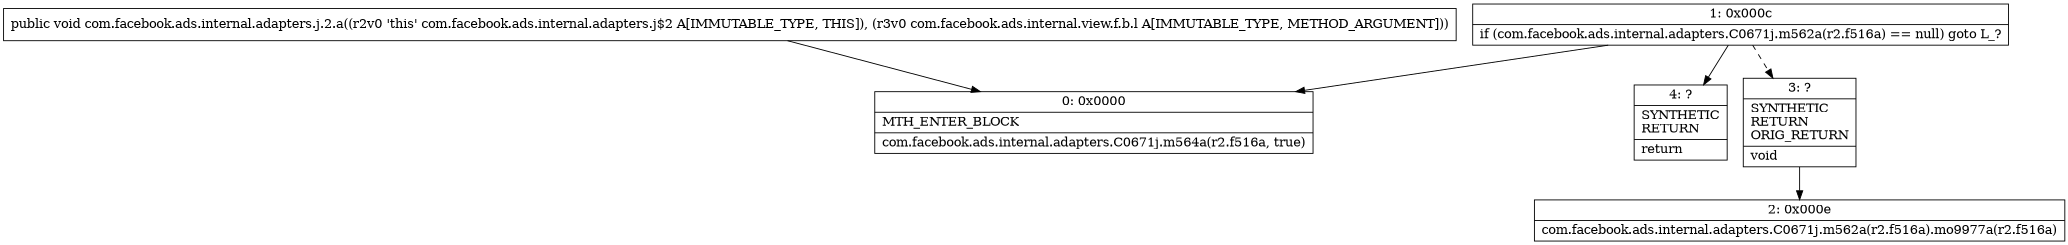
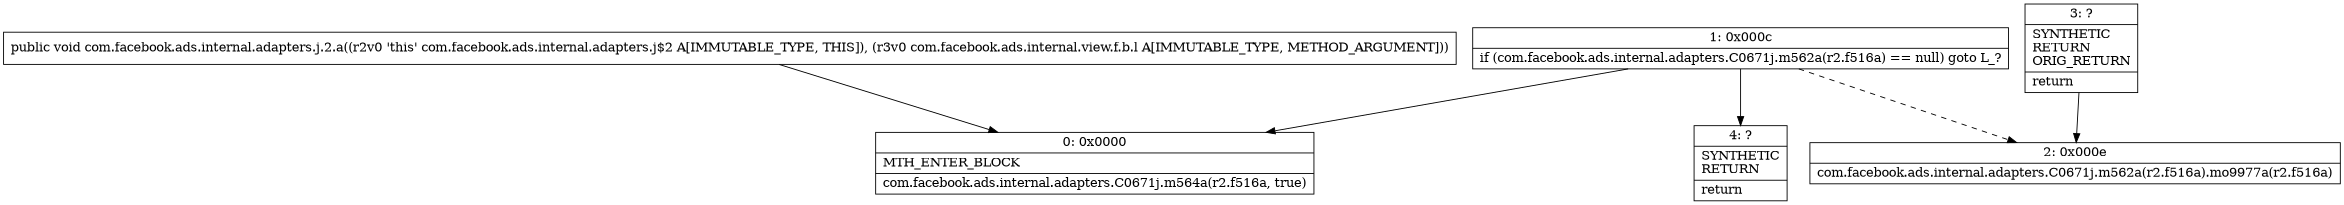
  digraph {
    node [shape=record]
    n1 [label="{0\:\ 0x0000|MTH_ENTER_BLOCK\l|com.facebook.ads.internal.adapters.C0671j.m564a(r2.f516a, true)\l}"]
    n2 [label="{1\:\ 0x000c|if (com.facebook.ads.internal.adapters.C0671j.m562a(r2.f516a) == null) goto L_?\l}"]
    n3 [label="{2\:\ 0x000e|com.facebook.ads.internal.adapters.C0671j.m562a(r2.f516a).mo9977a(r2.f516a)\l}"]
    n4 [label="{4\:\ ?|SYNTHETIC\lRETURN\l|return\l}"]
-   n5 [label="{3\:\ ?|SYNTHETIC\lRETURN\lORIG_RETURN\l|void\l}"]
+   n5 [label="{3\:\ ?|SYNTHETIC\lRETURN\lORIG_RETURN\l|return\l}"]
    n6 [label="{public void com.facebook.ads.internal.adapters.j.2.a((r2v0 'this' com.facebook.ads.internal.adapters.j$2 A[IMMUTABLE_TYPE, THIS]), (r3v0 com.facebook.ads.internal.view.f.b.l A[IMMUTABLE_TYPE, METHOD_ARGUMENT])) }"]
    n2 -> n1
-   n2 -> n5 [style=dashed]
+   n2 -> n3 [style=dashed]
    n2 -> n4
    n5 -> n3
    n6 -> n1
  }
